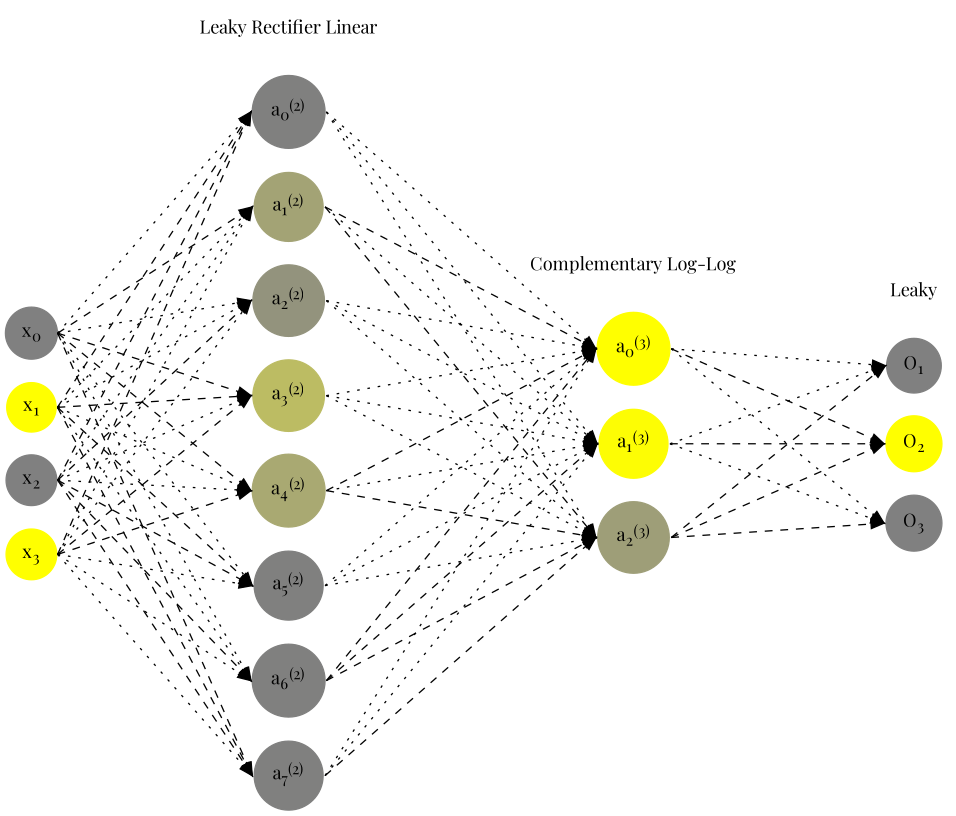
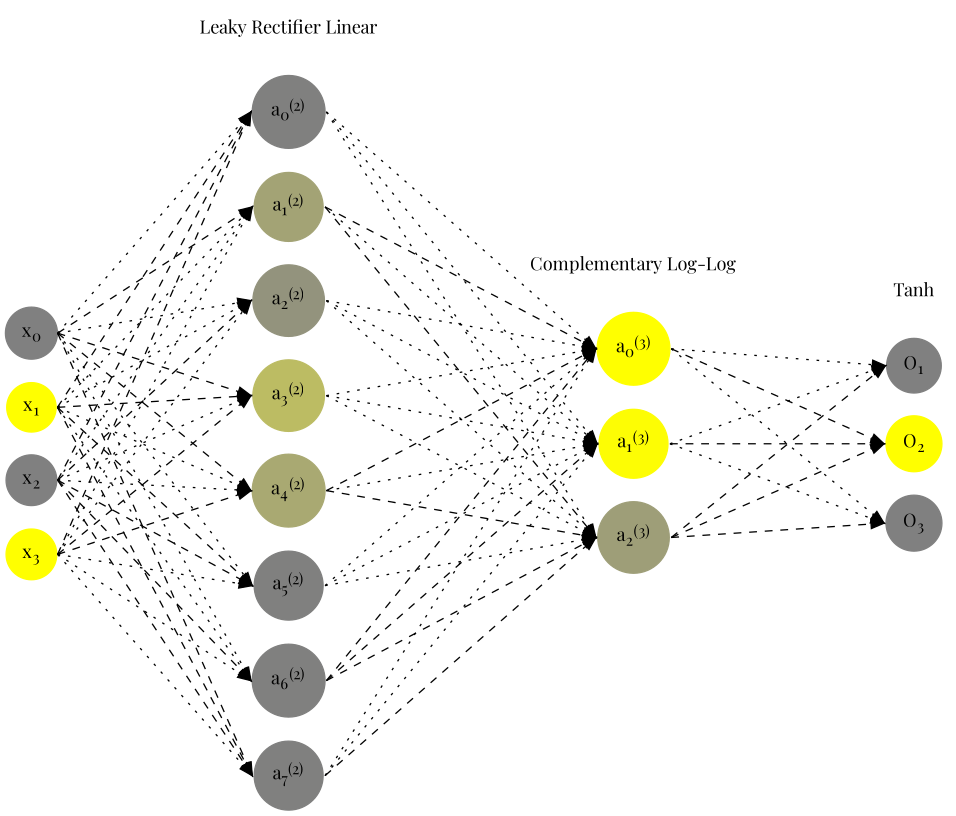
  digraph {
    rankdir=LR
    ranksep=1.4
    splines=false
    fontname="Playfair Display"
    node [color="0.1667, 0.0, 0.5" fillcolor="0.1667, 0.0, 0.5" shape=circle style=filled fontname="Playfair Display"]
    edge [headport=w style=dotted tailport=e fontname="Playfair Display"]
    n1 [label=<x<sub>0</sub>>]
    n2 [color="0.1667, 1.0, 1.0" fillcolor="0.1667, 1.0, 1.0" label=<x<sub>1</sub>>]
    n3 [label=<x<sub>2</sub>>]
    n4 [color="0.1667, 1.0, 1.0" fillcolor="0.1667, 1.0, 1.0" label=<x<sub>3</sub>>]
    n5 [color="0.1667, 0.002545, 0.501272" fillcolor="0.1667, 0.002545, 0.501272" label=<a<sub>0</sub><sup>(2)</sup>>]
    n6 [color="0.1667, 0.280565, 0.640282" fillcolor="0.1667, 0.280565, 0.640282" label=<a<sub>1</sub><sup>(2)</sup>>]
    n7 [color="0.1667, 0.149406, 0.574703" fillcolor="0.1667, 0.149406, 0.574703" label=<a<sub>2</sub><sup>(2)</sup>>]
    n8 [color="0.1667, 0.473371, 0.736685" fillcolor="0.1667, 0.473371, 0.736685" label=<a<sub>3</sub><sup>(2)</sup>>]
    n9 [color="0.1667, 0.326475, 0.663237" fillcolor="0.1667, 0.326475, 0.663237" label=<a<sub>4</sub><sup>(2)</sup>>]
    n10 [color="0.1667, 0.002273, 0.501137" fillcolor="0.1667, 0.002273, 0.501137" label=<a<sub>5</sub><sup>(2)</sup>>]
    n11 [color="0.1667, 0.001987, 0.500994" fillcolor="0.1667, 0.001987, 0.500994" label=<a<sub>6</sub><sup>(2)</sup>>]
    n12 [color="0.1667, 0.000506, 0.500253" fillcolor="0.1667, 0.000506, 0.500253" label=<a<sub>7</sub><sup>(2)</sup>>]
    n13 [color="0.1667, 0.999355, 0.999678" fillcolor="0.1667, 0.999355, 0.999678" label=<a<sub>0</sub><sup>(3)</sup>>]
    n14 [color="0.1667, 0.981395, 0.990697" fillcolor="0.1667, 0.981395, 0.990697" label=<a<sub>1</sub><sup>(3)</sup>>]
    n15 [color="0.1667, 0.235772, 0.617886" fillcolor="0.1667, 0.235772, 0.617886" label=<a<sub>2</sub><sup>(3)</sup>>]
    n16 [label=<O<sub>1</sub>>]
    n17 [color="0.1667, 1.0, 1.0" fillcolor="0.1667, 1.0, 1.0" label=<O<sub>2</sub>>]
    n18 [label=<O<sub>3</sub>>]
    n19 [label="Leaky Rectifier Linear" shape=plaintext color="" fillcolor="" style=""]
    n20 [label="Complementary Log-Log" shape=plaintext color="" fillcolor="" style=""]
-   n21 [label=Leaky shape=plaintext color="" fillcolor="" style=""]
+   n21 [label=Tanh shape=plaintext color="" fillcolor="" style=""]
    subgraph sub_1 {
      n1
    }
    subgraph sub_2 {
      n2
    }
    subgraph sub_3 {
      n3
    }
    subgraph sub_4 {
      n4
    }
    subgraph sub_5 {
      n5
    }
    subgraph sub_6 {
      n6
    }
    subgraph sub_7 {
      n7
    }
    subgraph sub_8 {
      n8
    }
    subgraph sub_9 {
      n9
    }
    subgraph sub_10 {
      n10
    }
    subgraph sub_11 {
      n11
    }
    subgraph sub_12 {
      n12
    }
    subgraph sub_13 {
      n13
    }
    subgraph sub_14 {
      n14
    }
    subgraph sub_15 {
      n15
    }
    subgraph sub_16 {
      n16
    }
    subgraph sub_17 {
      n17
    }
    subgraph sub_18 {
      n18
    }
    subgraph sub_19 {
      rank=same
      n1
      n2
      n3
      n4
    }
    subgraph sub_20 {
      rank=same
      n5
      n6
      n7
      n8
      n9
      n10
      n11
      n12
    }
    subgraph sub_21 {
      rank=same
      n13
      n14
      n15
    }
    subgraph sub_22 {
      rank=same
      n16
      n17
      n18
    }
    subgraph sub_23 {
      rank=same
      n5
      n19
    }
    subgraph sub_24 {
      rank=same
      n13
      n20
    }
    subgraph sub_25 {
      rank=same
      n16
      n21
    }
    n1 -> n2 [style=invis]
    n1 -> n5
    n1 -> n6 [style=dashed]
    n1 -> n7
    n1 -> n8 [style=dashed]
    n1 -> n9 [style=dashed]
    n1 -> n10
    n1 -> n11
    n1 -> n12 [style=dashed]
    n2 -> n3 [style=invis]
    n2 -> n5 [style=dashed]
    n2 -> n6
    n2 -> n7
    n2 -> n8 [style=dashed]
    n2 -> n9
    n2 -> n10 [style=dashed]
    n2 -> n11
    n2 -> n12 [style=dashed]
    n3 -> n4 [style=invis]
    n3 -> n5 [style=dashed]
    n3 -> n6
    n3 -> n7 [style=dashed]
    n3 -> n8
    n3 -> n9
    n3 -> n10 [style=dashed]
    n3 -> n11 [style=dashed]
    n3 -> n12 [style=dashed]
    n4 -> n5 [style=dashed]
    n4 -> n6
    n4 -> n7
    n4 -> n8 [style=dashed]
    n4 -> n9 [style=dashed]
    n4 -> n10
    n4 -> n11
    n4 -> n12
    n5 -> n6 [style=invis]
    n5 -> n13
    n5 -> n14
    n5 -> n15
    n6 -> n7 [style=invis]
    n6 -> n13 [style=dashed]
    n6 -> n14
    n6 -> n15 [style=dashed]
    n7 -> n8 [style=invis]
    n7 -> n13
    n7 -> n14
    n7 -> n15
    n8 -> n9 [style=invis]
    n8 -> n13
    n8 -> n14
    n8 -> n15
    n9 -> n10 [style=invis]
    n9 -> n13 [style=dashed]
    n9 -> n14
    n9 -> n15 [style=dashed]
    n10 -> n11 [style=invis]
    n10 -> n13
    n10 -> n14
    n10 -> n15
    n11 -> n12 [style=invis]
    n11 -> n13 [style=dashed]
    n11 -> n14 [style=dashed]
    n11 -> n15 [style=dashed]
    n12 -> n13
    n12 -> n14
    n12 -> n15 [style=dashed]
    n13 -> n14 [style=invis]
    n13 -> n16
    n13 -> n17 [style=dashed]
    n13 -> n18
    n14 -> n15 [style=invis]
    n14 -> n16
    n14 -> n17 [style=dashed]
    n14 -> n18
    n15 -> n16 [style=dashed]
    n15 -> n17 [style=dashed]
    n15 -> n18 [style=dashed]
    n16 -> n17 [style=invis]
    n17 -> n18 [style=invis]
    n19 -> n5 [style=invis]
    n20 -> n13 [style=invis]
    n21 -> n16 [style=invis]
  }
